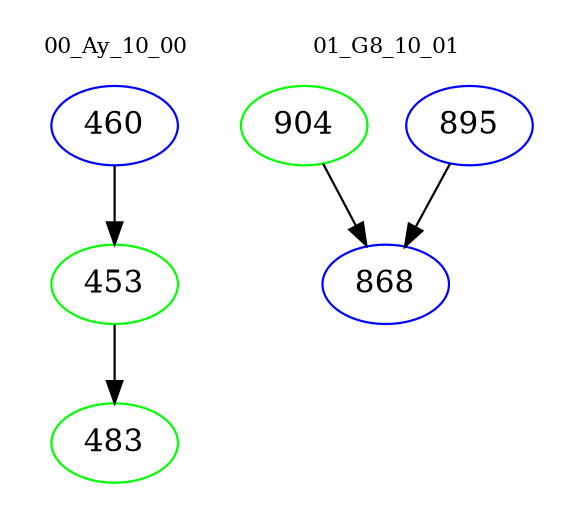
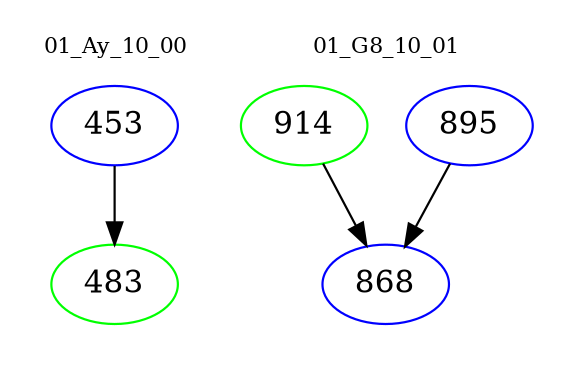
  digraph {
    node [color=blue]
    edge [color=black]
-   n1 [label=460]
-   n2 [color=green label=453]
+   n2 [label=453]
    n3 [color=green label=483]
    n4 [label=895]
    n5 [label=868]
-   n6 [color=green label=904]
+   n6 [color=green label=914]
    subgraph cluster_1 {
      color=white
      fontsize=10
-     label="00_Ay_10_00"
-     n1
+     label="01_Ay_10_00"
      n2
      n3
    }
    subgraph cluster_2 {
      color=white
      fontsize=10
      label="01_G8_10_01"
      n4
      n5
      n6
    }
-   n1 -> n2
    n2 -> n3
    n4 -> n5
    n6 -> n5
  }
